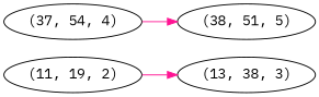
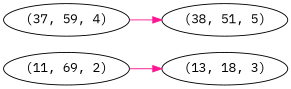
  digraph {
    fontname="IBM Plex Mono"
    rankdir=LR
    node [fontname="IBM Plex Mono"]
    edge [color=deeppink fontname="IBM Plex Mono"]
-   "(11, 19, 2)"
-   "(13, 18, 3)" [label="(13, 38, 3)"]
-   "(37, 54, 4)"
+   "(11, 19, 2)" [label="(11, 69, 2)"]
+   "(13, 18, 3)"
+   "(37, 54, 4)" [label="(37, 59, 4)"]
    "(38, 51, 5)"
    "(11, 19, 2)" -> "(13, 18, 3)"
    "(37, 54, 4)" -> "(38, 51, 5)"
  }
